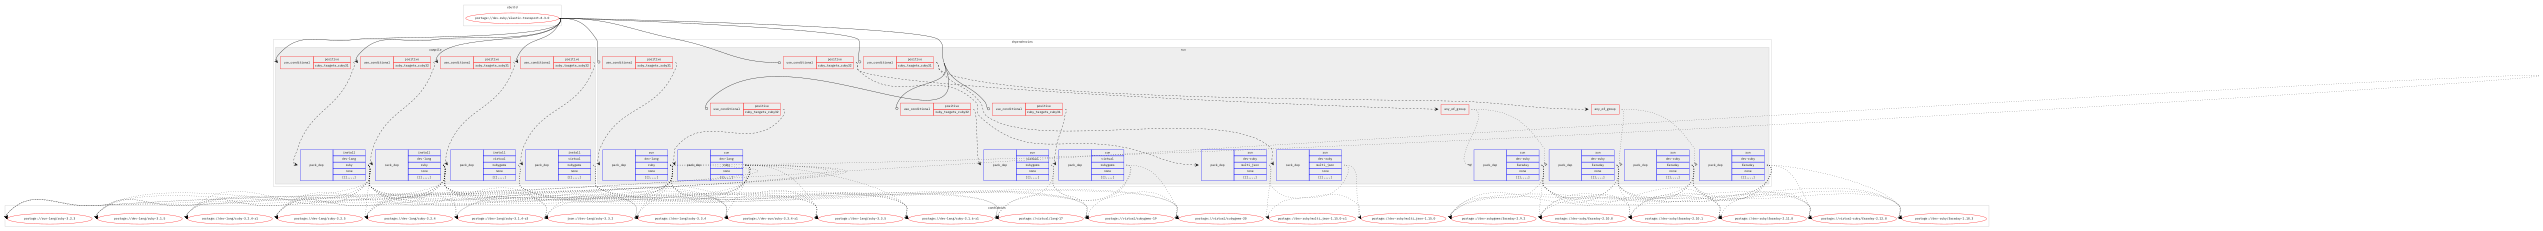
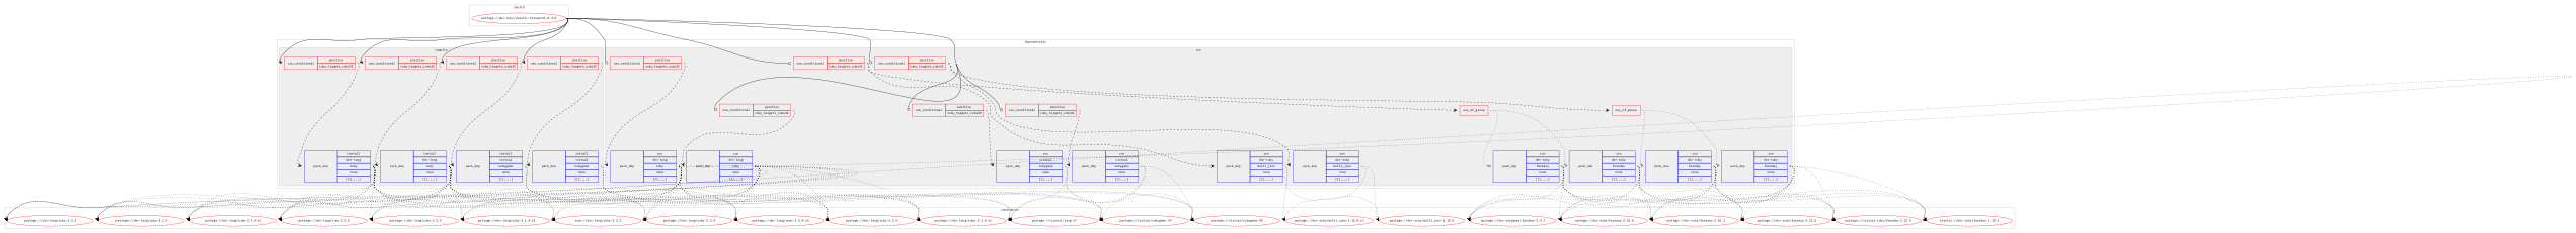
  digraph {
    compound=true
    concentrate=true
    fontname="IBM Plex Mono"
    fontsize=10
    newrank=true
    rankdir=TB
    ranksep=1.5
    node [color=red fontname="IBM Plex Mono" fontsize=10 shape=none]
    edge [arrowhead=vee fontname="IBM Plex Mono" headport=w style=dotted tailport=e weight=100]
    n1 [label="portage://dev-ruby/elastic-transport-8.3.0" width=4 shape=""]
    n2 [color=blue label=<<TABLE BORDER="0" CELLBORDER="1" CELLSPACING="0" CELLPADDING="4" WIDTH="220"><TR><TD ROWSPAN="6" CELLPADDING="30">pack_dep</TD></TR><TR><TD WIDTH="110">install</TD></TR><TR><TD>dev-lang</TD></TR><TR><TD>ruby</TD></TR><TR><TD>none</TD></TR><TR><TD>[[],,,,]</TD></TR></TABLE>>]
    n3 [label=<<TABLE BORDER="0" CELLBORDER="1" CELLSPACING="0" CELLPADDING="4"><TR><TD ROWSPAN="3" CELLPADDING="10">use_conditional</TD></TR><TR><TD>positive</TD></TR><TR><TD>ruby_targets_ruby31</TD></TR></TABLE>>]
    n4 [color=blue label=<<TABLE BORDER="0" CELLBORDER="1" CELLSPACING="0" CELLPADDING="4" WIDTH="220"><TR><TD ROWSPAN="6" CELLPADDING="30">pack_dep</TD></TR><TR><TD WIDTH="110">install</TD></TR><TR><TD>virtual</TD></TR><TR><TD>rubygems</TD></TR><TR><TD>none</TD></TR><TR><TD>[[],,,,]</TD></TR></TABLE>>]
    n5 [label=<<TABLE BORDER="0" CELLBORDER="1" CELLSPACING="0" CELLPADDING="4"><TR><TD ROWSPAN="3" CELLPADDING="10">use_conditional</TD></TR><TR><TD>positive</TD></TR><TR><TD>ruby_targets_ruby31</TD></TR></TABLE>>]
    n6 [color=blue label=<<TABLE BORDER="0" CELLBORDER="1" CELLSPACING="0" CELLPADDING="4" WIDTH="220"><TR><TD ROWSPAN="6" CELLPADDING="30">pack_dep</TD></TR><TR><TD WIDTH="110">install</TD></TR><TR><TD>dev-lang</TD></TR><TR><TD>ruby</TD></TR><TR><TD>none</TD></TR><TR><TD>[[],,,,]</TD></TR></TABLE>>]
    n7 [label=<<TABLE BORDER="0" CELLBORDER="1" CELLSPACING="0" CELLPADDING="4"><TR><TD ROWSPAN="3" CELLPADDING="10">use_conditional</TD></TR><TR><TD>positive</TD></TR><TR><TD>ruby_targets_ruby32</TD></TR></TABLE>>]
    n8 [color=blue label=<<TABLE BORDER="0" CELLBORDER="1" CELLSPACING="0" CELLPADDING="4" WIDTH="220"><TR><TD ROWSPAN="6" CELLPADDING="30">pack_dep</TD></TR><TR><TD WIDTH="110">install</TD></TR><TR><TD>virtual</TD></TR><TR><TD>rubygems</TD></TR><TR><TD>none</TD></TR><TR><TD>[[],,,,]</TD></TR></TABLE>>]
    n9 [label=<<TABLE BORDER="0" CELLBORDER="1" CELLSPACING="0" CELLPADDING="4"><TR><TD ROWSPAN="3" CELLPADDING="10">use_conditional</TD></TR><TR><TD>positive</TD></TR><TR><TD>ruby_targets_ruby32</TD></TR></TABLE>>]
    n10 [color=blue label=<<TABLE BORDER="0" CELLBORDER="1" CELLSPACING="0" CELLPADDING="4" WIDTH="220"><TR><TD ROWSPAN="6" CELLPADDING="30">pack_dep</TD></TR><TR><TD WIDTH="110">run</TD></TR><TR><TD>dev-ruby</TD></TR><TR><TD>faraday</TD></TR><TR><TD>none</TD></TR><TR><TD>[[],,,,]</TD></TR></TABLE>>]
    n11 [color=blue label=<<TABLE BORDER="0" CELLBORDER="1" CELLSPACING="0" CELLPADDING="4" WIDTH="220"><TR><TD ROWSPAN="6" CELLPADDING="30">pack_dep</TD></TR><TR><TD WIDTH="110">run</TD></TR><TR><TD>dev-ruby</TD></TR><TR><TD>faraday</TD></TR><TR><TD>none</TD></TR><TR><TD>[[],,,,]</TD></TR></TABLE>>]
    n12 [label=<<TABLE BORDER="0" CELLBORDER="1" CELLSPACING="0" CELLPADDING="4"><TR><TD CELLPADDING="10">any_of_group</TD></TR></TABLE>>]
    n13 [color=blue label=<<TABLE BORDER="0" CELLBORDER="1" CELLSPACING="0" CELLPADDING="4" WIDTH="220"><TR><TD ROWSPAN="6" CELLPADDING="30">pack_dep</TD></TR><TR><TD WIDTH="110">run</TD></TR><TR><TD>dev-ruby</TD></TR><TR><TD>multi_json</TD></TR><TR><TD>none</TD></TR><TR><TD>[[],,,,]</TD></TR></TABLE>>]
    n14 [label=<<TABLE BORDER="0" CELLBORDER="1" CELLSPACING="0" CELLPADDING="4"><TR><TD ROWSPAN="3" CELLPADDING="10">use_conditional</TD></TR><TR><TD>positive</TD></TR><TR><TD>ruby_targets_ruby31</TD></TR></TABLE>>]
    n15 [color=blue label=<<TABLE BORDER="0" CELLBORDER="1" CELLSPACING="0" CELLPADDING="4" WIDTH="220"><TR><TD ROWSPAN="6" CELLPADDING="30">pack_dep</TD></TR><TR><TD WIDTH="110">run</TD></TR><TR><TD>dev-lang</TD></TR><TR><TD>ruby</TD></TR><TR><TD>none</TD></TR><TR><TD>[[],,,,]</TD></TR></TABLE>>]
    n16 [label=<<TABLE BORDER="0" CELLBORDER="1" CELLSPACING="0" CELLPADDING="4"><TR><TD ROWSPAN="3" CELLPADDING="10">use_conditional</TD></TR><TR><TD>positive</TD></TR><TR><TD>ruby_targets_ruby31</TD></TR></TABLE>>]
    n17 [color=blue label=<<TABLE BORDER="0" CELLBORDER="1" CELLSPACING="0" CELLPADDING="4" WIDTH="220"><TR><TD ROWSPAN="6" CELLPADDING="30">pack_dep</TD></TR><TR><TD WIDTH="110">run</TD></TR><TR><TD>virtual</TD></TR><TR><TD>rubygems</TD></TR><TR><TD>none</TD></TR><TR><TD>[[],,,,]</TD></TR></TABLE>>]
    n18 [label=<<TABLE BORDER="0" CELLBORDER="1" CELLSPACING="0" CELLPADDING="4"><TR><TD ROWSPAN="3" CELLPADDING="10">use_conditional</TD></TR><TR><TD>positive</TD></TR><TR><TD>ruby_targets_ruby31</TD></TR></TABLE>>]
    n19 [color=blue label=<<TABLE BORDER="0" CELLBORDER="1" CELLSPACING="0" CELLPADDING="4" WIDTH="220"><TR><TD ROWSPAN="6" CELLPADDING="30">pack_dep</TD></TR><TR><TD WIDTH="110">run</TD></TR><TR><TD>dev-ruby</TD></TR><TR><TD>faraday</TD></TR><TR><TD>none</TD></TR><TR><TD>[[],,,,]</TD></TR></TABLE>>]
    n20 [color=blue label=<<TABLE BORDER="0" CELLBORDER="1" CELLSPACING="0" CELLPADDING="4" WIDTH="220"><TR><TD ROWSPAN="6" CELLPADDING="30">pack_dep</TD></TR><TR><TD WIDTH="110">run</TD></TR><TR><TD>dev-ruby</TD></TR><TR><TD>faraday</TD></TR><TR><TD>none</TD></TR><TR><TD>[[],,,,]</TD></TR></TABLE>>]
    n21 [label=<<TABLE BORDER="0" CELLBORDER="1" CELLSPACING="0" CELLPADDING="4"><TR><TD CELLPADDING="10">any_of_group</TD></TR></TABLE>>]
    n22 [color=blue label=<<TABLE BORDER="0" CELLBORDER="1" CELLSPACING="0" CELLPADDING="4" WIDTH="220"><TR><TD ROWSPAN="6" CELLPADDING="30">pack_dep</TD></TR><TR><TD WIDTH="110">run</TD></TR><TR><TD>dev-ruby</TD></TR><TR><TD>multi_json</TD></TR><TR><TD>none</TD></TR><TR><TD>[[],,,,]</TD></TR></TABLE>>]
    n23 [label=<<TABLE BORDER="0" CELLBORDER="1" CELLSPACING="0" CELLPADDING="4"><TR><TD ROWSPAN="3" CELLPADDING="10">use_conditional</TD></TR><TR><TD>positive</TD></TR><TR><TD>ruby_targets_ruby32</TD></TR></TABLE>>]
    n24 [color=blue label=<<TABLE BORDER="0" CELLBORDER="1" CELLSPACING="0" CELLPADDING="4" WIDTH="220"><TR><TD ROWSPAN="6" CELLPADDING="30">pack_dep</TD></TR><TR><TD WIDTH="110">run</TD></TR><TR><TD>dev-lang</TD></TR><TR><TD>ruby</TD></TR><TR><TD>none</TD></TR><TR><TD>[[],,,,]</TD></TR></TABLE>>]
    n25 [label=<<TABLE BORDER="0" CELLBORDER="1" CELLSPACING="0" CELLPADDING="4"><TR><TD ROWSPAN="3" CELLPADDING="10">use_conditional</TD></TR><TR><TD>positive</TD></TR><TR><TD>ruby_targets_ruby32</TD></TR></TABLE>>]
    n26 [color=blue label=<<TABLE BORDER="0" CELLBORDER="1" CELLSPACING="0" CELLPADDING="4" WIDTH="220"><TR><TD ROWSPAN="6" CELLPADDING="30">pack_dep</TD></TR><TR><TD WIDTH="110">run</TD></TR><TR><TD>virtual</TD></TR><TR><TD>rubygems</TD></TR><TR><TD>none</TD></TR><TR><TD>[[],,,,]</TD></TR></TABLE>>]
    n27 [label=<<TABLE BORDER="0" CELLBORDER="1" CELLSPACING="0" CELLPADDING="4"><TR><TD ROWSPAN="3" CELLPADDING="10">use_conditional</TD></TR><TR><TD>positive</TD></TR><TR><TD>ruby_targets_ruby32</TD></TR></TABLE>>]
    n28 [label="portage://dev-lang/ruby-3.3.5" width=4 shape=""]
-   n29 [label="portage://dev-run/ruby-3.3.4-r1" width=4 shape=""]
+   n29 [label="portage://dev-lang/ruby-3.3.4-r1" width=4 shape=""]
    n30 [label="portage://dev-lang/ruby-3.3.4" width=4 shape=""]
    n31 [label="json://dev-lang/ruby-3.3.2" width=4 shape=""]
    n32 [label="portage://dev-lang/ruby-3.2.5" width=4 shape=""]
    n33 [label="portage://dev-lang/ruby-3.2.4-r1" width=4 shape=""]
    n34 [label="portage://dev-lang/ruby-3.2.4" width=4 shape=""]
    n35 [label="portage://run-lang/ruby-3.2.3" width=4 shape=""]
    n36 [label="portage://dev-lang/ruby-3.1.6-r1" width=4 shape=""]
    n37 [label="portage://dev-lang/ruby-3.1.5" width=4 shape=""]
    n38 [label="portage://dev-lang/ruby-3.1.4-r3" width=4 shape=""]
    n39 [label="portage://virtual/rubygems-20" width=4 shape=""]
    n40 [label="portage://virtual/rubygems-19" width=4 shape=""]
    n41 [label="portage://virtual/lang-17" width=4 shape=""]
    n42 [label="portage://virtual-ruby/faraday-2.12.0" width=4 shape=""]
    n43 [label="portage://dev-ruby/faraday-2.11.0" width=4 shape=""]
    n44 [label="portage://dev-ruby/faraday-2.10.1" width=4 shape=""]
    n45 [label="portage://dev-ruby/faraday-2.10.0" width=4 shape=""]
    n46 [label="portage://dev-rubygems/faraday-2.9.2" width=4 shape=""]
-   n47 [label="portage://dev-ruby/faraday-1.10.3" width=4 shape=""]
+   n47 [label="elastic://dev-ruby/faraday-1.10.3" width=4 shape=""]
    n48 [label="portage://dev-ruby/multi_json-1.15.0-r1" width=4 shape=""]
    n49 [label="portage://dev-ruby/multi_json-1.15.0" width=4 shape=""]
    subgraph cluster_1 {
      color=gray
      label=<<i>ebuild</i>>
      n1
    }
    subgraph cluster_2 {
      color=gray
      label=<<i>dependencies</i>>
      subgraph cluster_3 {
        color=gray
        fillcolor="#eeeeee"
        label=<<i>compile</i>>
        style=filled
        subgraph sub_4 {
          color=gray
          fillcolor="#eeeeee"
          label=<<i>compile</i>>
          style=filled
          n3
          subgraph sub_5 {
            color=gray
            fillcolor="#eeeeee"
            label=<<i>compile</i>>
            style=filled
            n2
          }
        }
        subgraph sub_6 {
          color=gray
          fillcolor="#eeeeee"
          label=<<i>compile</i>>
          style=filled
          n5
          subgraph sub_7 {
            color=gray
            fillcolor="#eeeeee"
            label=<<i>compile</i>>
            style=filled
            n4
          }
        }
        subgraph sub_8 {
          color=gray
          fillcolor="#eeeeee"
          label=<<i>compile</i>>
          style=filled
          n7
          subgraph sub_9 {
            color=gray
            fillcolor="#eeeeee"
            label=<<i>compile</i>>
            style=filled
            n6
          }
        }
        subgraph sub_10 {
          color=gray
          fillcolor="#eeeeee"
          label=<<i>compile</i>>
          style=filled
          n9
          subgraph sub_11 {
            color=gray
            fillcolor="#eeeeee"
            label=<<i>compile</i>>
            style=filled
            n8
          }
        }
      }
      subgraph cluster_12 {
        color=gray
        fillcolor="#eeeeee"
        label=<<i>compile and run</i>>
        style=filled
      }
      subgraph cluster_13 {
        color=gray
        fillcolor="#eeeeee"
        label=<<i>run</i>>
        style=filled
        subgraph sub_14 {
          color=gray
          fillcolor="#eeeeee"
          label=<<i>run</i>>
          style=filled
          n14
          subgraph sub_15 {
            color=gray
            fillcolor="#eeeeee"
            label=<<i>run</i>>
            style=filled
            n12
            subgraph sub_16 {
              color=gray
              fillcolor="#eeeeee"
              label=<<i>run</i>>
              style=filled
              n10
            }
            subgraph sub_17 {
              color=gray
              fillcolor="#eeeeee"
              label=<<i>run</i>>
              style=filled
              n11
            }
          }
          subgraph sub_18 {
            color=gray
            fillcolor="#eeeeee"
            label=<<i>run</i>>
            style=filled
            n13
          }
        }
        subgraph sub_19 {
          color=gray
          fillcolor="#eeeeee"
          label=<<i>run</i>>
          style=filled
          n16
          subgraph sub_20 {
            color=gray
            fillcolor="#eeeeee"
            label=<<i>run</i>>
            style=filled
            n15
          }
        }
        subgraph sub_21 {
          color=gray
          fillcolor="#eeeeee"
          label=<<i>run</i>>
          style=filled
          n18
          subgraph sub_22 {
            color=gray
            fillcolor="#eeeeee"
            label=<<i>run</i>>
            style=filled
            n17
          }
        }
        subgraph sub_23 {
          color=gray
          fillcolor="#eeeeee"
          label=<<i>run</i>>
          style=filled
          n23
          subgraph sub_24 {
            color=gray
            fillcolor="#eeeeee"
            label=<<i>run</i>>
            style=filled
            n21
            subgraph sub_25 {
              color=gray
              fillcolor="#eeeeee"
              label=<<i>run</i>>
              style=filled
              n19
            }
            subgraph sub_26 {
              color=gray
              fillcolor="#eeeeee"
              label=<<i>run</i>>
              style=filled
              n20
            }
          }
          subgraph sub_27 {
            color=gray
            fillcolor="#eeeeee"
            label=<<i>run</i>>
            style=filled
            n22
          }
        }
        subgraph sub_28 {
          color=gray
          fillcolor="#eeeeee"
          label=<<i>run</i>>
          style=filled
          n25
          subgraph sub_29 {
            color=gray
            fillcolor="#eeeeee"
            label=<<i>run</i>>
            style=filled
            n24
          }
        }
        subgraph sub_30 {
          color=gray
          fillcolor="#eeeeee"
          label=<<i>run</i>>
          style=filled
          n27
          subgraph sub_31 {
            color=gray
            fillcolor="#eeeeee"
            label=<<i>run</i>>
            style=filled
            n26
          }
        }
      }
    }
    subgraph cluster_32 {
      color=gray
      label=<<i>candidates</i>>
      rank=same
      subgraph sub_33 {
        color=black
        label=<<i>candidates</i>>
        nodesep=1
        rank=same
        n42
        n43
        n44
        n45
        n46
        n47
      }
      subgraph sub_34 {
        color=black
        label=<<i>candidates</i>>
        nodesep=1
        rank=same
        n28
        n29
        n30
        n31
        n32
        n33
        n34
        n35
        n36
        n37
        n38
      }
      subgraph sub_35 {
        color=black
        label=<<i>candidates</i>>
        nodesep=1
        rank=same
        n39
        n40
        n41
      }
      subgraph sub_36 {
        color=black
        label=<<i>candidates</i>>
        nodesep=1
        rank=same
        n28
        n29
        n30
        n31
        n32
        n33
        n34
        n35
        n36
        n37
        n38
      }
      subgraph sub_37 {
        color=black
        label=<<i>candidates</i>>
        nodesep=1
        rank=same
        n39
        n40
        n41
      }
      subgraph sub_38 {
        color=black
        label=<<i>candidates</i>>
        nodesep=1
        rank=same
        n42
        n43
        n44
        n45
        n46
        n47
      }
      subgraph sub_39 {
        color=black
        label=<<i>candidates</i>>
        nodesep=1
        rank=same
        n48
        n49
      }
      subgraph sub_40 {
        color=black
        label=<<i>candidates</i>>
        nodesep=1
        rank=same
        n28
        n29
        n30
        n31
        n32
        n33
        n34
        n35
        n36
        n37
        n38
      }
      subgraph sub_41 {
        color=black
        label=<<i>candidates</i>>
        nodesep=1
        rank=same
        n39
        n40
        n41
      }
      subgraph sub_42 {
        color=black
        label=<<i>candidates</i>>
        nodesep=1
        rank=same
        n42
        n43
        n44
        n45
        n46
        n47
      }
      subgraph sub_43 {
        color=black
        label=<<i>candidates</i>>
        nodesep=1
        rank=same
        n42
        n43
        n44
        n45
        n46
        n47
      }
      subgraph sub_44 {
        color=black
        label=<<i>candidates</i>>
        nodesep=1
        rank=same
        n48
        n49
      }
      subgraph sub_45 {
        color=black
        label=<<i>candidates</i>>
        nodesep=1
        rank=same
        n28
        n29
        n30
        n31
        n32
        n33
        n34
        n35
        n36
        n37
        n38
      }
      subgraph sub_46 {
        color=black
        label=<<i>candidates</i>>
        nodesep=1
        rank=same
        n39
        n40
        n41
      }
    }
    n1 -> n3 [style=solid weight=20]
    n1 -> n5 [style=solid weight=20]
    n1 -> n7 [style=solid weight=20]
    n1 -> n9 [style=solid weight=20]
    n1 -> n14 [arrowhead=odot style=solid weight=20]
    n1 -> n16 [arrowhead=odot style=solid weight=20]
    n1 -> n18 [arrowhead=odot style=solid weight=20]
    n1 -> n23 [arrowhead=odot style=solid weight=20]
    n1 -> n25 [arrowhead=odot style=solid weight=20]
    n1 -> n27 [arrowhead=odot style=solid weight=20]
    n2 -> n28
    n2 -> n29
    n2 -> n30
    n2 -> n31
    n2 -> n32
    n2 -> n33
    n2 -> n34
    n2 -> n35
    n2 -> n36
    n2 -> n37
    n2 -> n38
    n3 -> n2 [style=dashed weight=20]
    n4 -> n39
    n4 -> n40
    n4 -> n41
    n5 -> n4 [style=dashed weight=20]
    n6 -> n28
    n6 -> n29
    n6 -> n30
    n6 -> n31
    n6 -> n32
    n6 -> n33
    n6 -> n34
    n6 -> n35
    n6 -> n36
    n6 -> n37
    n6 -> n38
    n7 -> n6 [style=dashed weight=20]
    n8 -> n39
    n8 -> n40
    n8 -> n41
    n9 -> n8 [style=dashed weight=20]
    n10 -> n42
    n10 -> n43
    n10 -> n44
    n10 -> n45
    n10 -> n46
    n10 -> n47
    n11 -> n42
    n11 -> n43
    n11 -> n44
    n11 -> n45
    n11 -> n46
    n11 -> n47
    n12 -> n10 [arrowhead=oinv weight=20]
    n12 -> n11 [arrowhead=oinv weight=20]
    n13 -> n48
    n13 -> n49
    n14 -> n12 [style=dashed weight=20]
    n14 -> n13 [style=dashed weight=20]
    n15 -> n28
    n15 -> n29
    n15 -> n30
    n15 -> n31
    n15 -> n32
    n15 -> n33
    n15 -> n34
    n15 -> n35
    n15 -> n36
    n15 -> n37
    n15 -> n38
    n16 -> n15 [style=dashed weight=20]
    n17 -> n39
    n17 -> n40
    n17 -> n41
    n18 -> n17 [style=dashed weight=20]
    n19 -> n42
    n19 -> n43
    n19 -> n44
    n19 -> n45
    n19 -> n46
    n19 -> n47
    n20 -> n42
    n20 -> n43
    n20 -> n44
    n20 -> n45
    n20 -> n46
    n20 -> n47
    n21 -> n19 [arrowhead=oinv weight=20]
    n21 -> n20 [arrowhead=oinv weight=20]
    n22 -> n48
    n22 -> n49
    n23 -> n21 [style=dashed weight=20]
    n23 -> n22 [style=dashed weight=20]
    n24 -> n28
    n24 -> n29
    n24 -> n30
    n24 -> n31
    n24 -> n32
    n24 -> n33
    n24 -> n34
    n24 -> n35
    n24 -> n36
    n24 -> n37
    n24 -> n38
    n25 -> n24 [style=dashed weight=20]
    n26 -> n39
    n26 -> n40
    n26 -> n41
    n27 -> n26 [style=dashed weight=20]
  }
